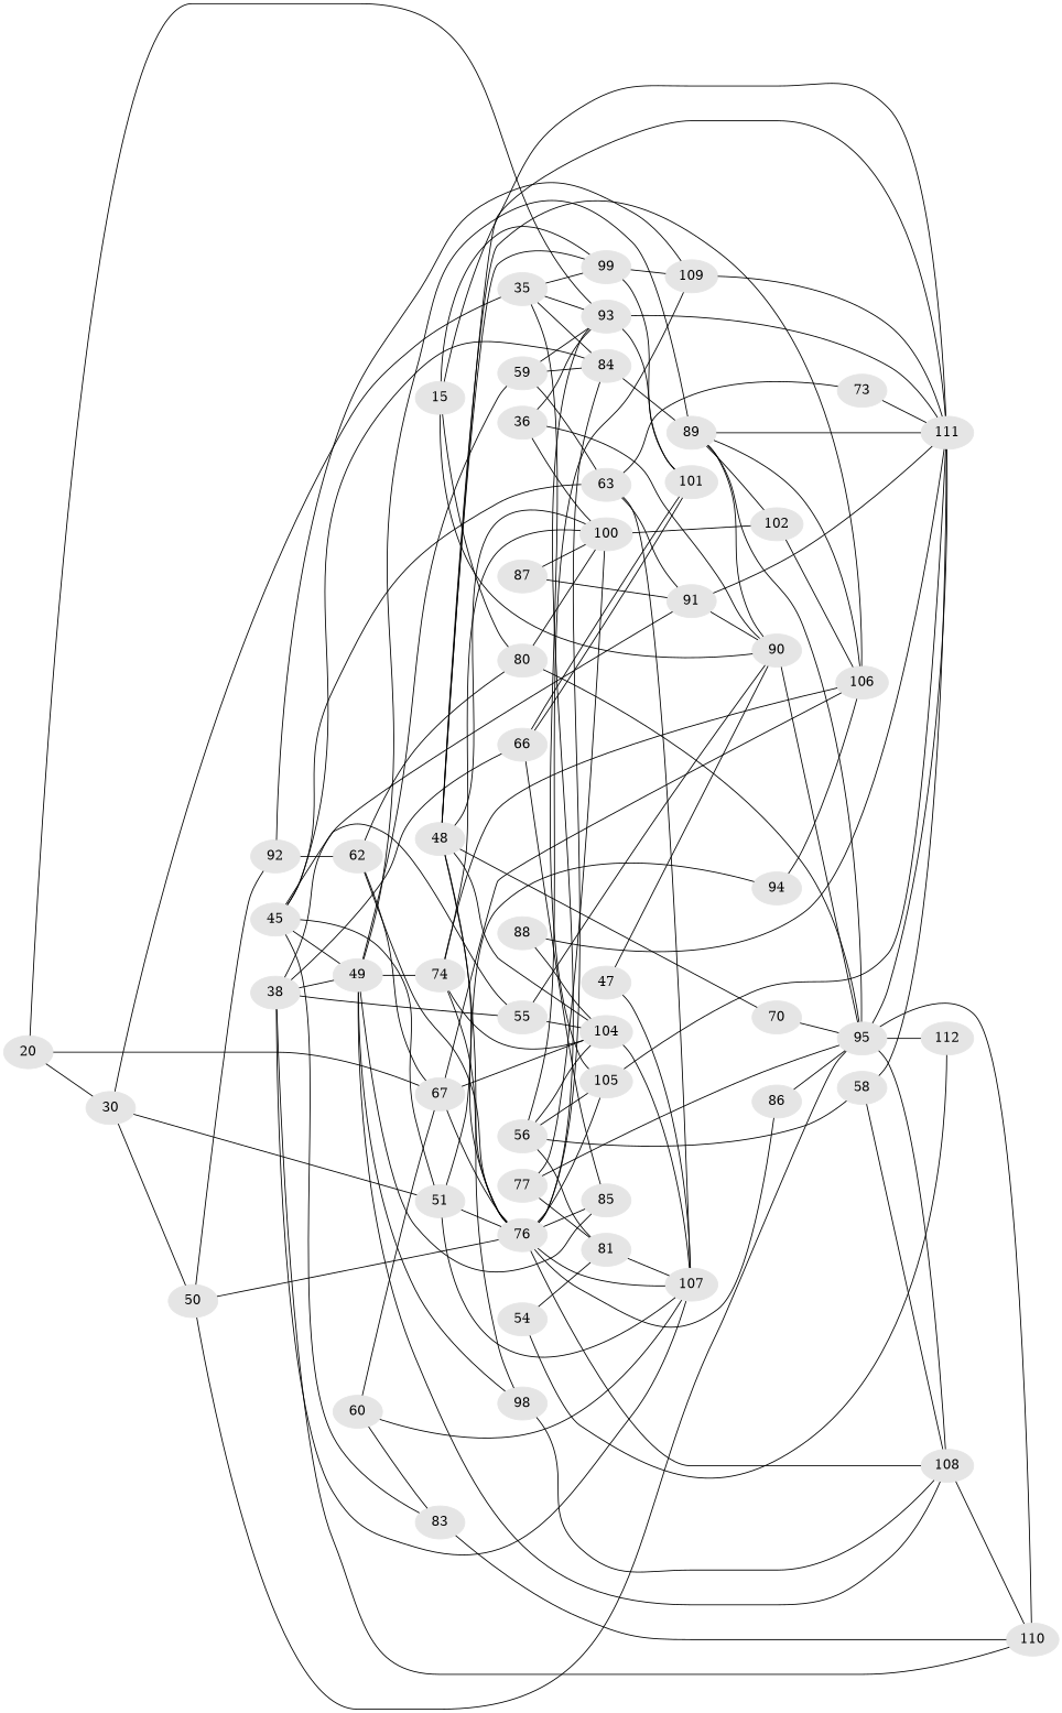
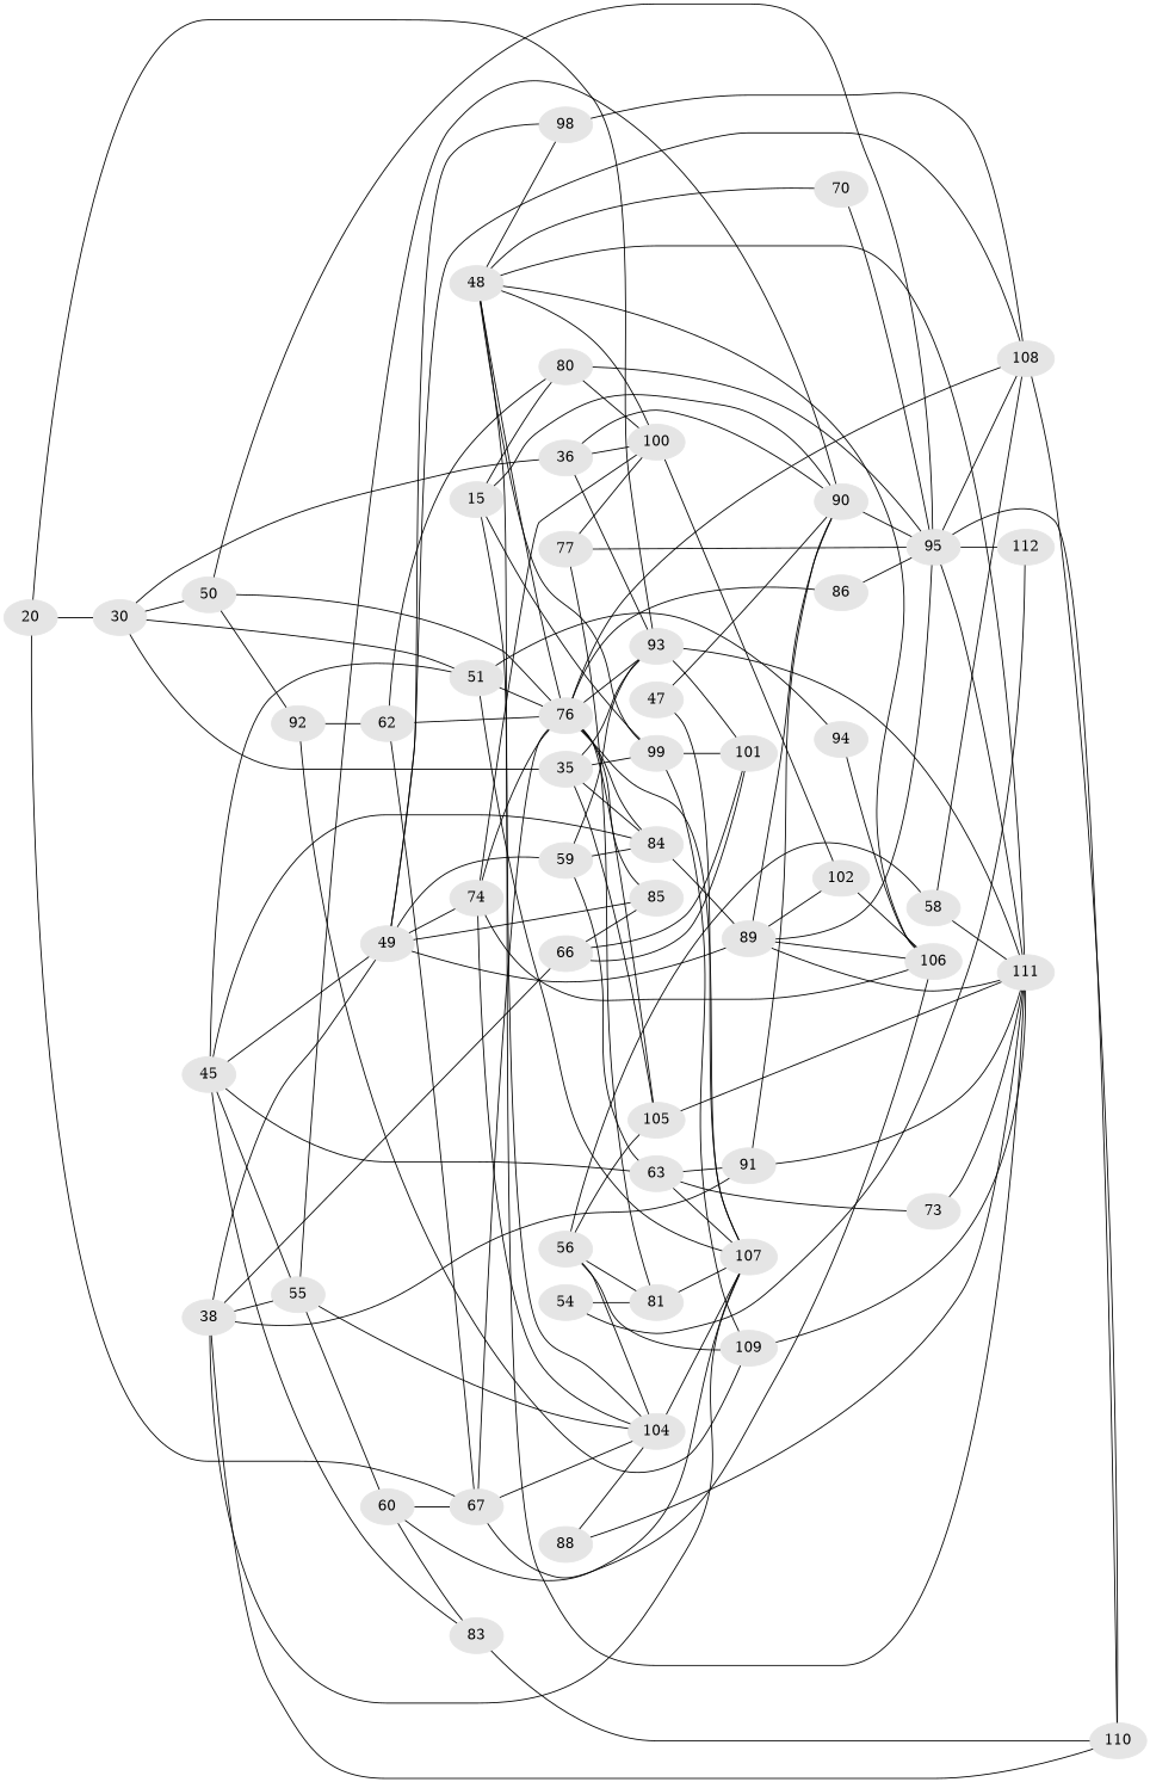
  graph {
    rankdir=LR
    node [color=gray90 style=filled]
    80 [super="+71"]
    100 [super="+24+72"]
    95 [super="+53+69"]
    15
    90 [super="+61"]
    99 [super="+96"]
    111 [super="+65+52"]
    109
    101
    20
    30
    67 [super="+23+57"]
    93 [super="+28+44+32"]
    35 [super="+16"]
    36 [super="+19"]
    50
    51
    76 [super="+5+12+14+13+64"]
    104 [super="+17+82"]
    106 [super="+103+79"]
    84
    105 [super="+68"]
    92
    107 [super="+75+78"]
    94
    89 [super="+26"]
    102
    38 [super="+11"]
    49 [super="+3+8"]
    55 [super="+22"]
    66
    91
    110
    98 [super="+41"]
    59 [super="+10"]
    74 [super="+6"]
    85
    108 [super="+97"]
    60
    45
    63 [super="+43"]
    83
    73
    47
    48 [super="+4+1+46"]
    70
    86
    62 [super="+39"]
    112
    54
    81
    58 [super="+29"]
    56
    77 [super="+37"]
-   87
    88
    80 -- 100 [weight=2]
    80 -- 95
    100 -- 102
    95 -- 111
    95 -- 110
    95 -- 108
    95 -- 112 [weight=4]
    15 -- 80
    15 -- 90
    15 -- 99
    15 -- 111
    90 -- 95
    99 -- 109
    99 -- 101 [weight=2]
    109 -- 111
    20 -- 30
    20 -- 67
    20 -- 93
    30 -- 35
+   30 -- 36
    30 -- 50
    30 -- 51
    67 -- 76
    67 -- 104
    67 -- 106 [weight=2]
    93 -- 111 [weight=2]
    93 -- 101
    35 -- 99
    35 -- 93
    35 -- 84
    35 -- 105
    36 -- 100
    36 -- 90
    36 -- 93
    50 -- 95
    50 -- 76
    50 -- 92
    51 -- 76
    51 -- 107 [weight=2]
    51 -- 94
    76 -- 93 [weight=2]
    76 -- 84
    76 -- 105
    76 -- 107 [weight=2]
    76 -- 85
    76 -- 108 [weight=3]
    76 -- 86
    104 -- 107
    84 -- 89
    105 -- 111
    92 -- 109
    92 -- 62
    94 -- 106
    89 -- 95
    89 -- 90 [weight=2]
    89 -- 111 [weight=2]
    89 -- 106
    89 -- 102
    102 -- 106
    38 -- 107
    38 -- 49 [weight=2]
    38 -- 55
    38 -- 66
    38 -- 91
    38 -- 110 [weight=2]
    49 -- 89 [weight=2]
    49 -- 98
    49 -- 59
    49 -- 74
    49 -- 85
    49 -- 108 [weight=2]
    55 -- 90
    55 -- 104 [weight=2]
+   55 -- 60
    66 -- 101
    66 -- 101
    66 -- 85
    91 -- 90
    91 -- 111
    98 -- 108
    59 -- 93
    59 -- 84
    59 -- 63
    74 -- 100
    74 -- 76
    74 -- 104
    74 -- 106
    108 -- 110
    60 -- 67 [weight=2]
    60 -- 107
    60 -- 83
    45 -- 51
    45 -- 84
    45 -- 49
    45 -- 55
    45 -- 63
    45 -- 83
    63 -- 107
    63 -- 91
    63 -- 73
    83 -- 110
    73 -- 111
    47 -- 90
    47 -- 107
    48 -- 100
    48 -- 99
    48 -- 111 [weight=2]
    48 -- 76 [weight=2]
    48 -- 104
    48 -- 106 [weight=2]
    48 -- 98 [weight=2]
    48 -- 70
    70 -- 95
    86 -- 95
    62 -- 80 [weight=2]
    62 -- 67
    62 -- 76 [weight=2]
    54 -- 112
    54 -- 81
    81 -- 107
    58 -- 111 [weight=3]
    58 -- 108
    56 -- 109
    56 -- 104
    56 -- 105 [weight=2]
    56 -- 81
    56 -- 58
    77 -- 100 [weight=3]
    77 -- 95
    77 -- 81
-   87 -- 100
-   87 -- 91
    88 -- 111
    88 -- 104
  }
